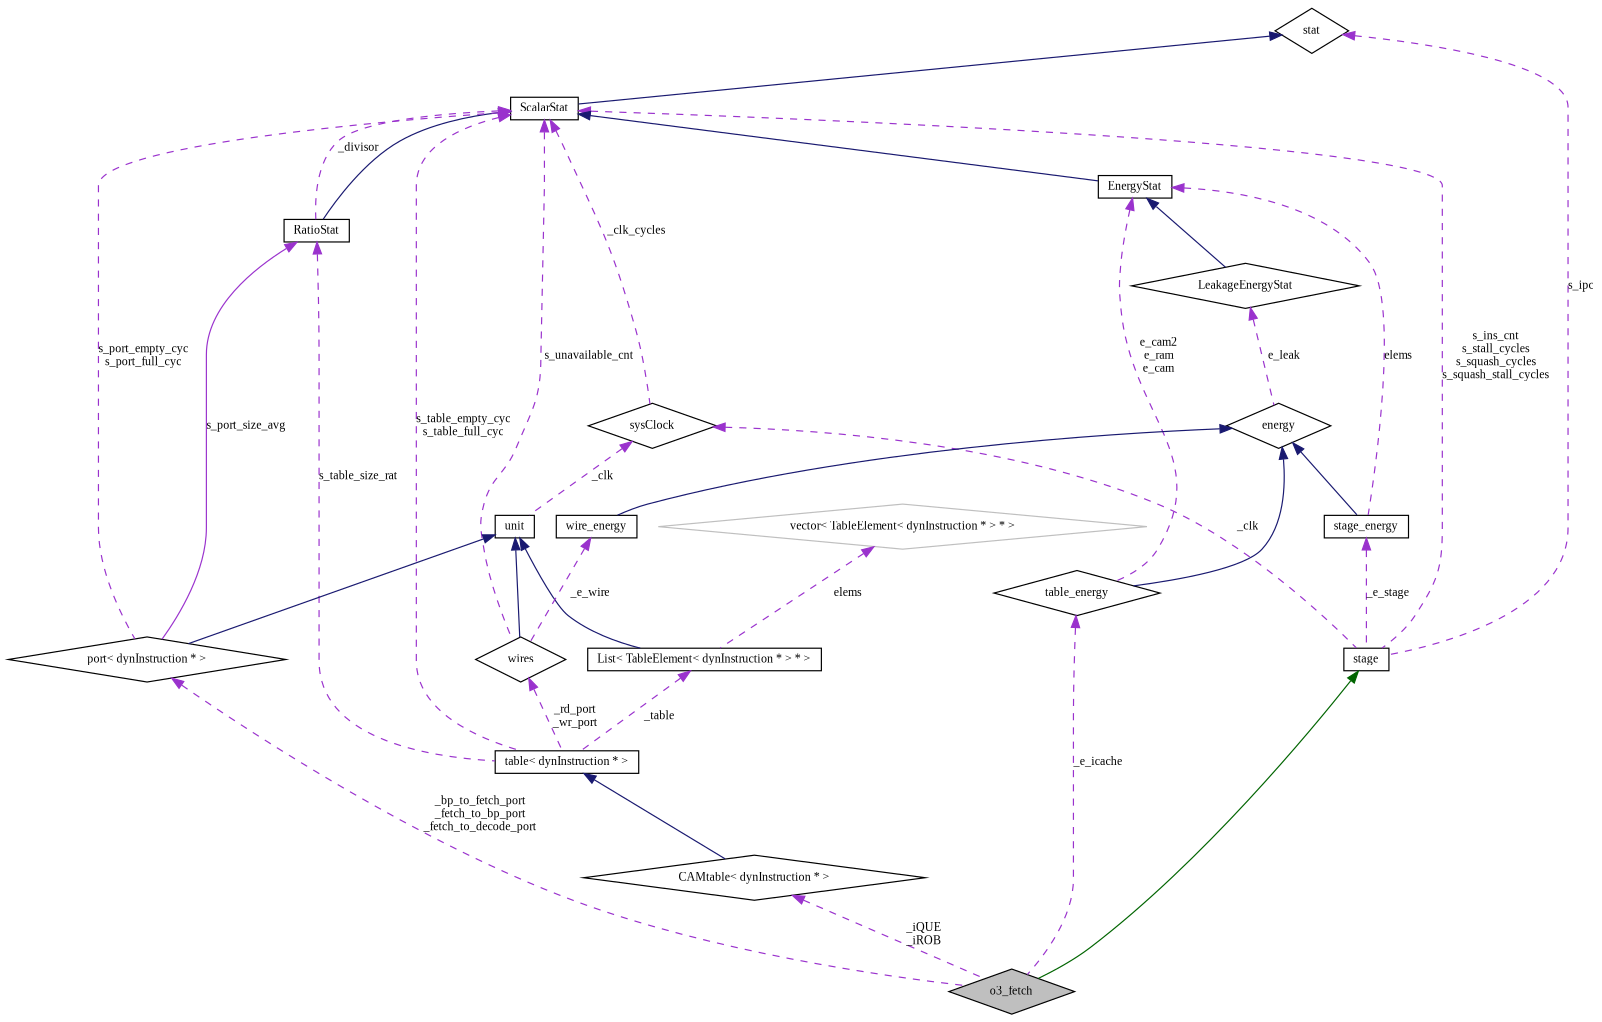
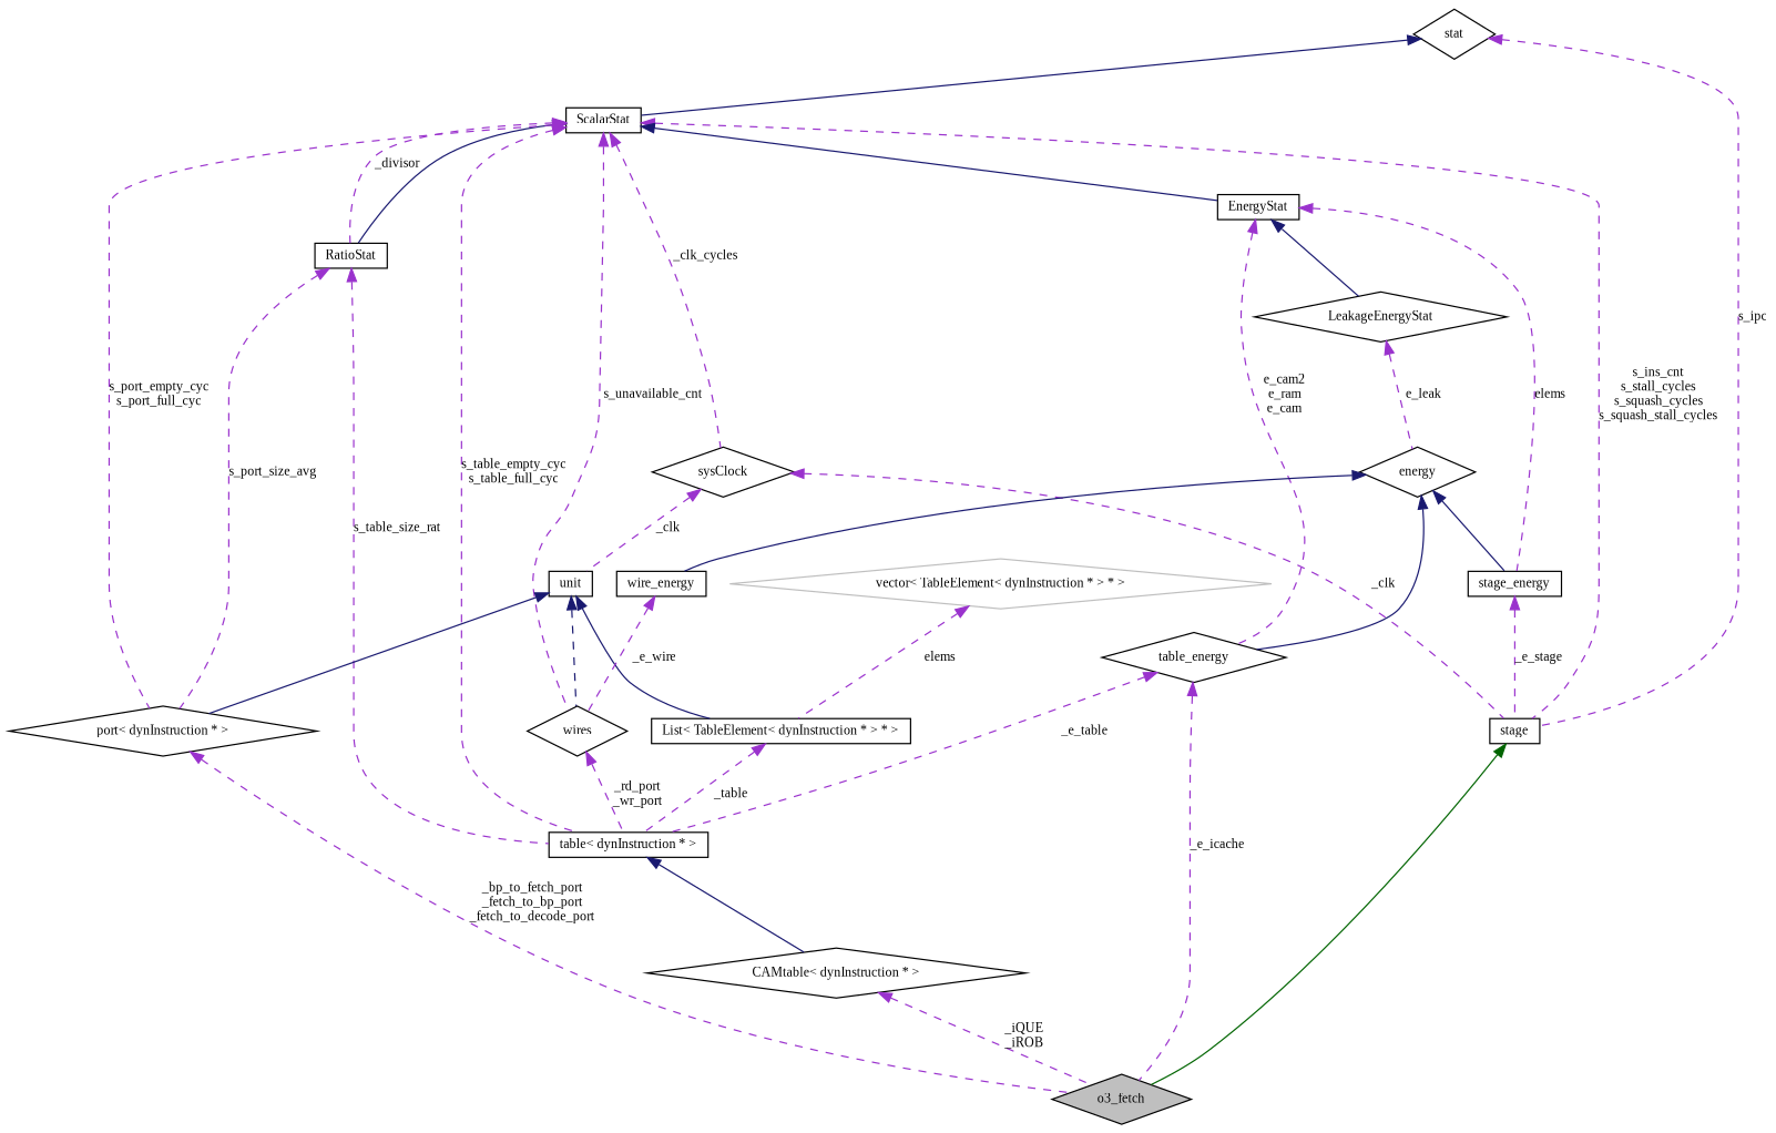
  digraph {
    fontname="Liberation Serif"
    rankdir=TB
    node [color=black fillcolor=white fontname="Liberation Serif" fontsize=10 shape=diamond style=filled]
    edge [color=darkorchid3 dir=back fontname="Liberation Serif" fontsize=10 labelfontname=Helvetica labelfontsize=10 style=dashed]
    n1 [fillcolor=grey75 fontcolor=black height=0.2 label=o3_fetch width=0.4]
    n2 [height=0.2 label=stage shape=box width=0.4]
    n3 [height=0.2 label=ScalarStat shape=box width=0.4]
    n4 [height=0.2 label=RatioStat shape=box width=0.4]
    n5 [height=0.2 label=sysClock width=0.4]
    n6 [height=0.2 label=EnergyStat shape=box width=0.4]
    n7 [height=0.2 label="port\< dynInstruction * \>" width=0.4]
    n8 [height=0.2 label="table\< dynInstruction * \>" shape=box width=0.4]
    n9 [height=0.2 label=wires width=0.4]
    n10 [height=0.2 label=unit shape=box width=0.4]
    n11 [height=0.2 label=stage_energy shape=box width=0.4]
    n12 [height=0.2 label=table_energy width=0.4]
    n13 [height=0.2 label=LeakageEnergyStat width=0.4]
    n14 [height=0.2 label="CAMtable\< dynInstruction * \>" width=0.4]
    n15 [height=0.2 label=stat width=0.4]
    n16 [height=0.2 label="List\< TableElement\< dynInstruction * \> * \>" shape=box width=0.4]
    n17 [height=0.2 label=energy width=0.4]
    n18 [height=0.2 label=wire_energy shape=box width=0.4]
    n19 [color=grey75 height=0.2 label="vector\< TableElement\< dynInstruction * \> * \>" width=0.4]
    n2 -> n1 [color=darkgreen style=solid]
    n3 -> n2 [label="s_ins_cnt\ns_stall_cycles\ns_squash_cycles\ns_squash_stall_cycles"]
    n3 -> n4 [color=midnightblue style=solid]
    n3 -> n4 [label=_divisor]
    n3 -> n5 [label=_clk_cycles]
    n3 -> n6 [color=midnightblue style=solid]
    n3 -> n7 [label="s_port_empty_cyc\ns_port_full_cyc"]
    n3 -> n8 [label="s_table_empty_cyc\ns_table_full_cyc"]
    n3 -> n9 [label=s_unavailable_cnt]
-   n4 -> n7 [label=s_port_size_avg style=solid]
+   n4 -> n7 [label=s_port_size_avg]
    n4 -> n8 [label=s_table_size_rat]
    n5 -> n2 [label=_clk]
    n5 -> n10 [label=_clk]
    n6 -> n11 [label=elems]
    n6 -> n12 [label="e_cam2\ne_ram\ne_cam"]
    n6 -> n13 [color=midnightblue style=solid]
    n7 -> n1 [label="_bp_to_fetch_port\n_fetch_to_bp_port\n_fetch_to_decode_port"]
    n8 -> n14 [color=midnightblue style=solid]
    n9 -> n8 [label="_rd_port\n_wr_port"]
    n10 -> n7 [color=midnightblue style=solid]
-   n10 -> n9 [color=midnightblue style=solid]
+   n10 -> n9 [color=midnightblue]
    n10 -> n16 [color=midnightblue style=solid]
    n11 -> n2 [label=_e_stage]
    n12 -> n1 [label=_e_icache]
+   n12 -> n8 [label=_e_table]
    n13 -> n17 [label=e_leak]
    n14 -> n1 [label="_iQUE\n_iROB"]
    n15 -> n2 [label=s_ipc]
    n15 -> n3 [color=midnightblue style=solid]
    n16 -> n8 [label=_table]
    n17 -> n11 [color=midnightblue style=solid]
    n17 -> n12 [color=midnightblue style=solid]
    n17 -> n18 [color=midnightblue style=solid]
    n18 -> n9 [label=_e_wire]
    n19 -> n16 [label=elems]
  }
